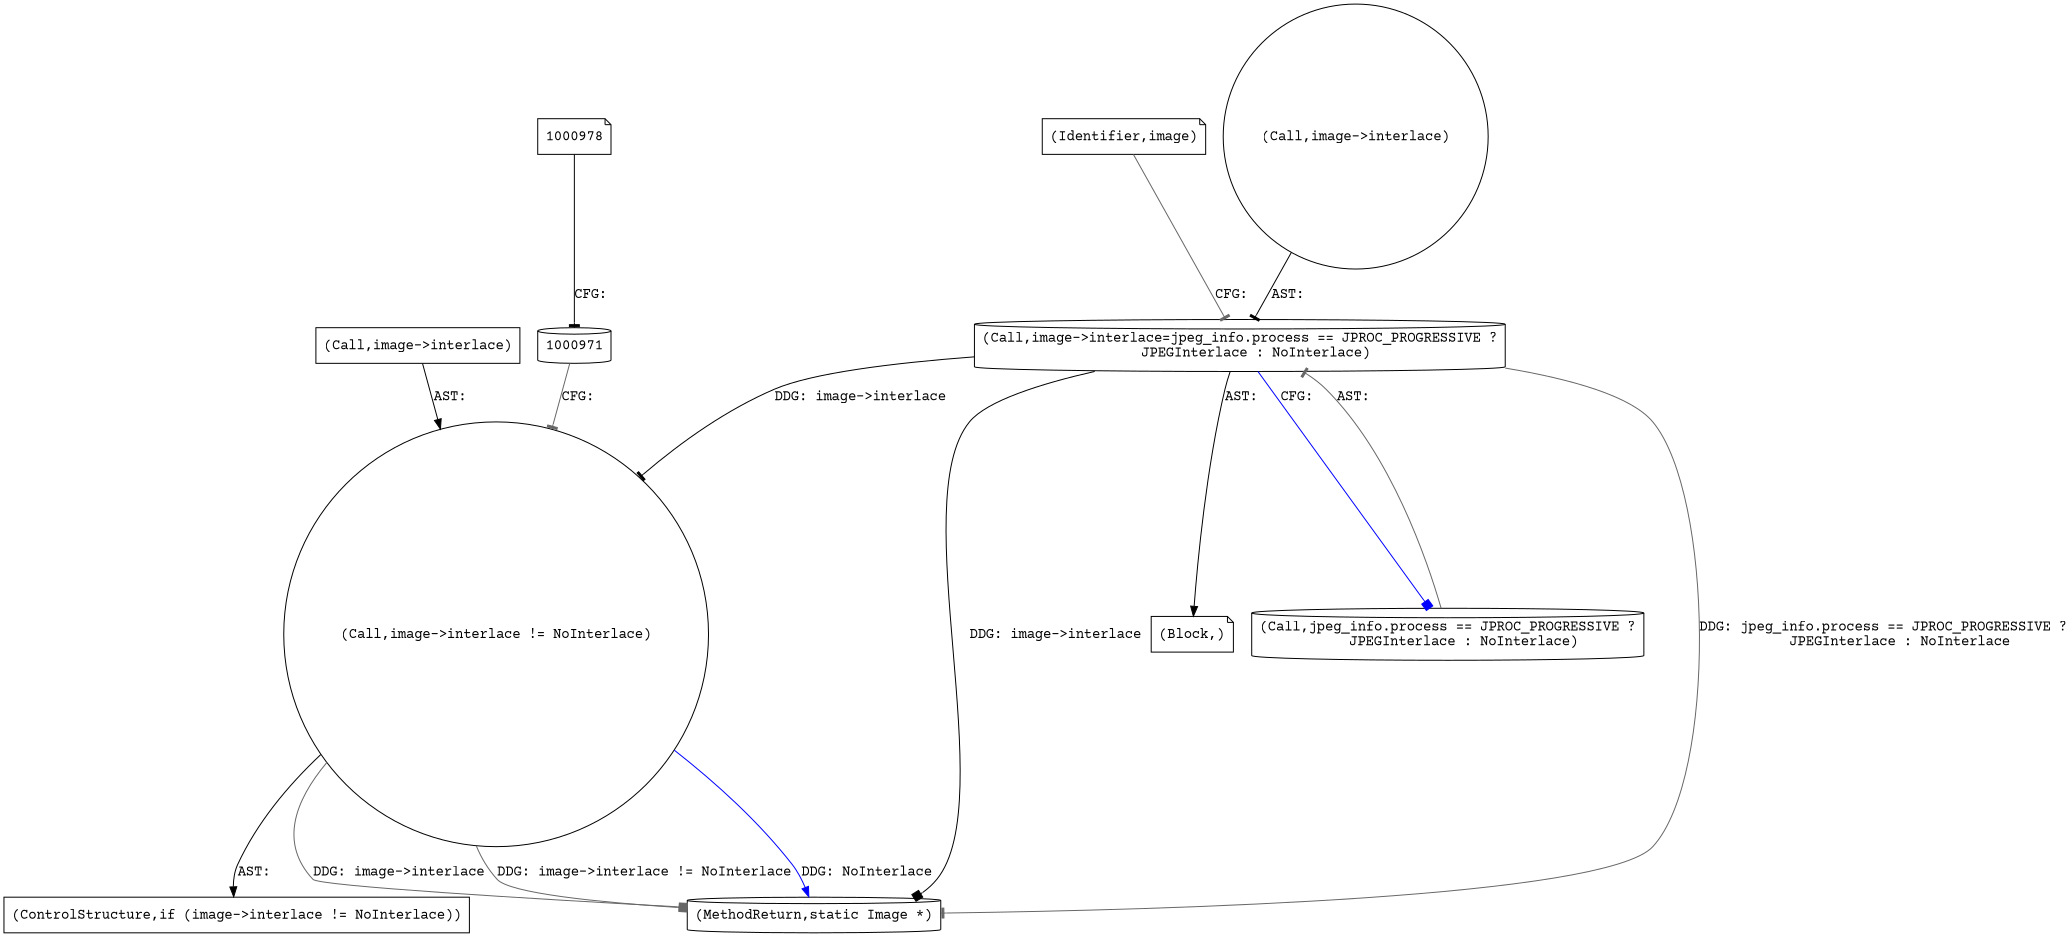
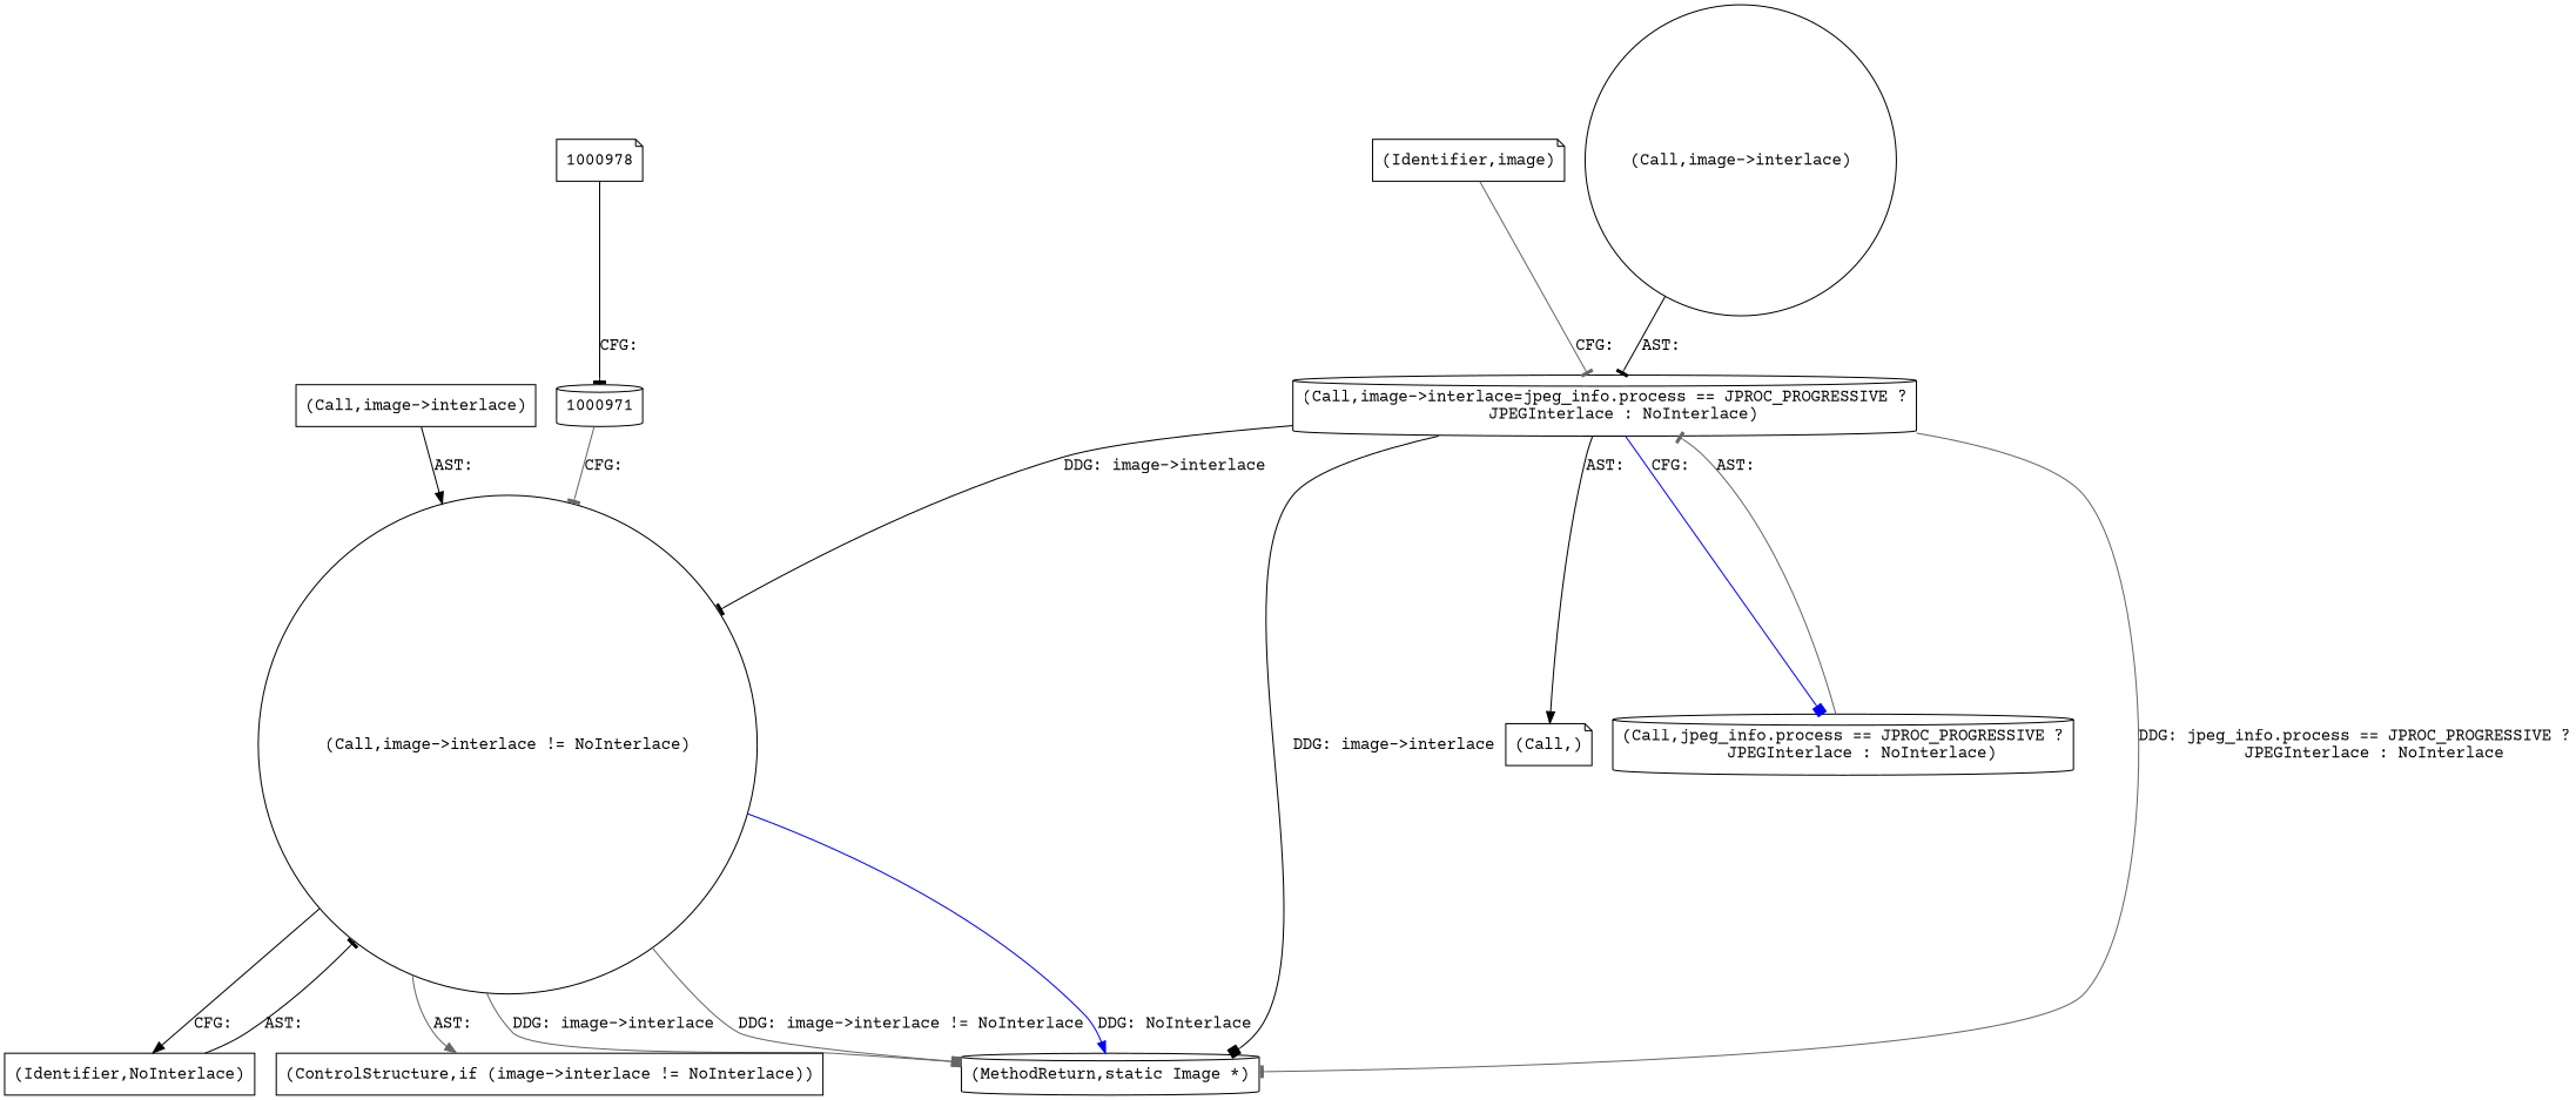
  digraph {
    fontname="Courier Prime"
    node [fontname="Courier Prime" shape=cylinder]
    edge [arrowhead=tee color=black fontname="Courier Prime"]
    n1 [label="(Call,image->interlace=jpeg_info.process == JPROC_PROGRESSIVE ?\n    JPEGInterlace : NoInterlace)"]
    n2 [label="(Call,image->interlace != NoInterlace)" shape=circle]
    n3 [label="(MethodReturn,static Image *)"]
-   n4 [label="(Block,)" shape=note]
+   n4 [label="(Call,)" shape=note]
    n5 [label="(Call,jpeg_info.process == JPROC_PROGRESSIVE ?\n    JPEGInterlace : NoInterlace)"]
+   n6 [label="(Identifier,NoInterlace)" shape=box]
    n7 [label="(ControlStructure,if (image->interlace != NoInterlace))" shape=box]
    n8 [label="(Identifier,image)" shape=note]
    n9 [label="(Call,image->interlace)" shape=circle]
    n10 [label="(Call,image->interlace)" shape=box]
    1000971
    1000978 [shape=note]
    n1 -> n2 [label="DDG: image->interlace"]
    n1 -> n3 [color=gray40 label="DDG: jpeg_info.process == JPROC_PROGRESSIVE ?\n    JPEGInterlace : NoInterlace"]
    n1 -> n3 [arrowhead=box label="DDG: image->interlace"]
    n1 -> n4 [arrowhead=normal label="AST: "]
    n1 -> n5 [arrowhead=box color=blue label="CFG: "]
    n2 -> n3 [arrowhead=box color=gray40 label="DDG: image->interlace != NoInterlace"]
    n2 -> n3 [arrowhead=normal color=blue label="DDG: NoInterlace"]
    n2 -> n3 [arrowhead=box color=gray40 label="DDG: image->interlace"]
-   n2 -> n7 [arrowhead=normal label="AST: "]
+   n2 -> n6 [arrowhead=normal label="CFG: "]
+   n2 -> n7 [arrowhead=normal color=gray40 label="AST: "]
    n5 -> n1 [color=gray40 label="AST: "]
+   n6 -> n2 [label="AST: "]
    n8 -> n1 [color=gray40 label="CFG: "]
    n9 -> n1 [label="AST: "]
    n10 -> n2 [arrowhead=normal label="AST: "]
    1000971 -> n2 [color=gray40 label="CFG: "]
    1000978 -> 1000971 [label="CFG: "]
  }
